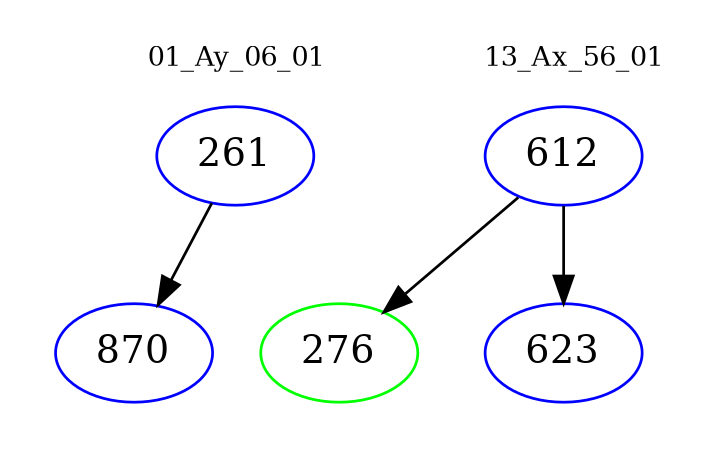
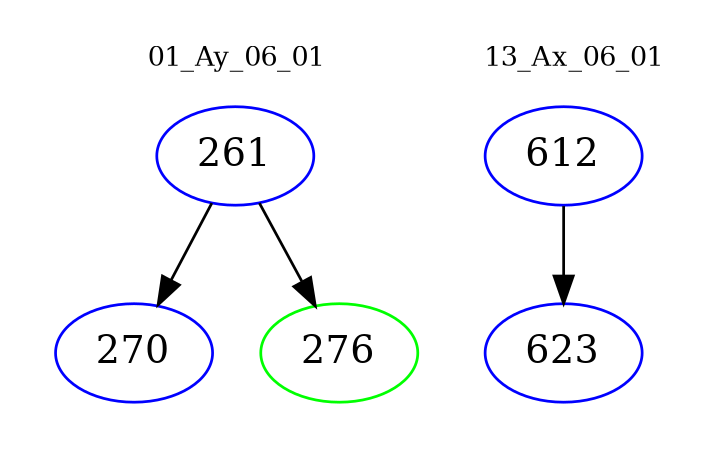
  digraph {
    node [color=blue]
    edge [color=black]
    n1 [label=261]
    n2 [color=green label=276]
-   n3 [label=870]
+   n3 [label=270]
    n4 [label=612]
    n5 [label=623]
    subgraph cluster_1 {
      color=white
      fontsize=10
      label="01_Ay_06_01"
      n1
      n2
      n3
    }
    subgraph cluster_2 {
      color=white
      fontsize=10
-     label="13_Ax_56_01"
+     label="13_Ax_06_01"
      n4
      n5
    }
-   n4 -> n2
+   n1 -> n2
    n1 -> n3
    n4 -> n5
  }
